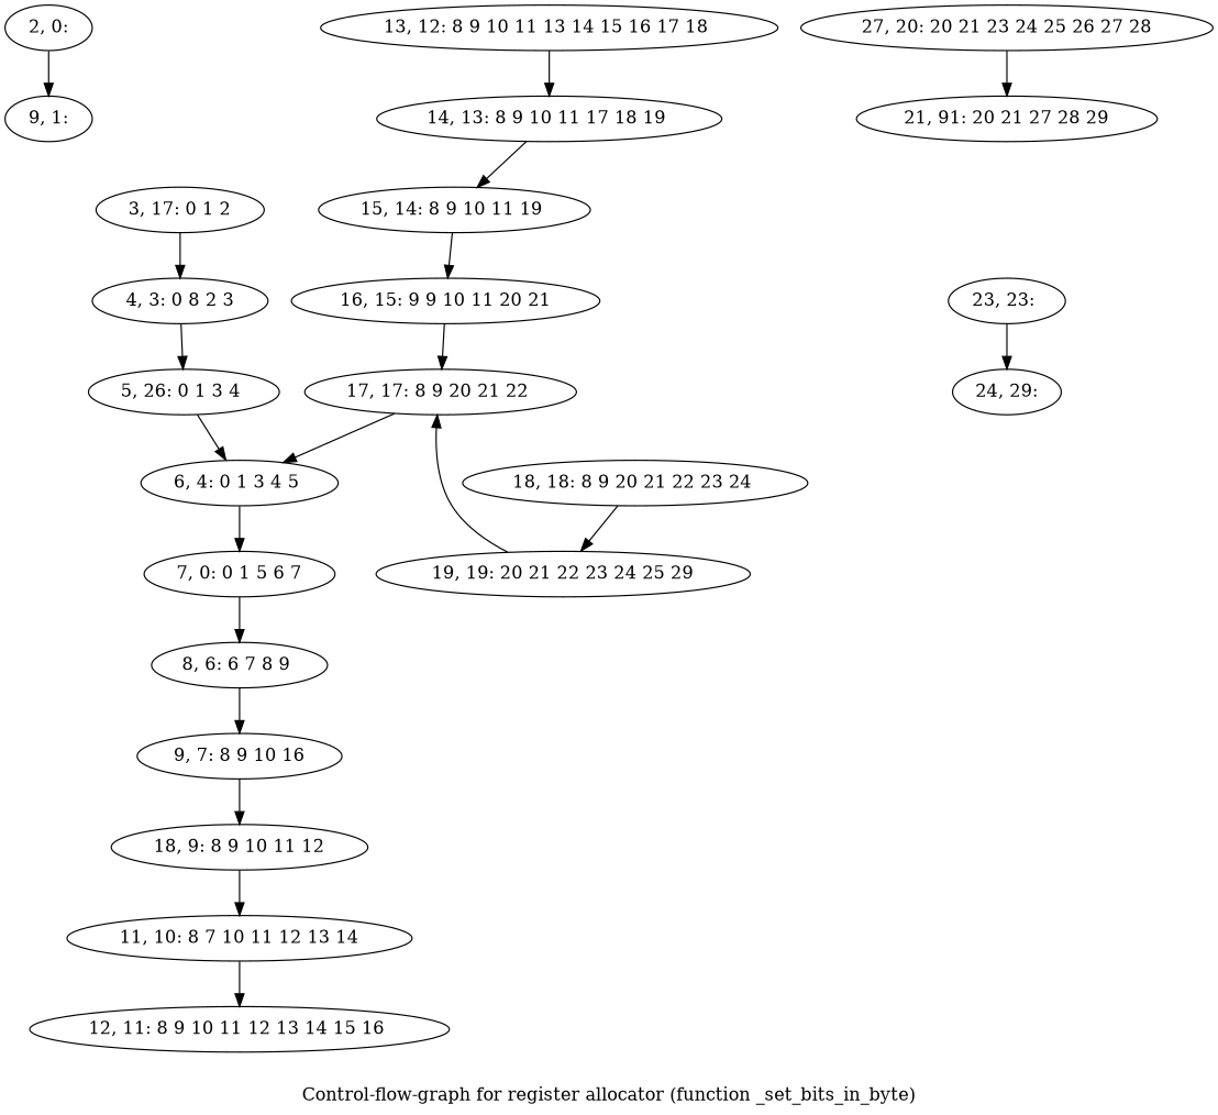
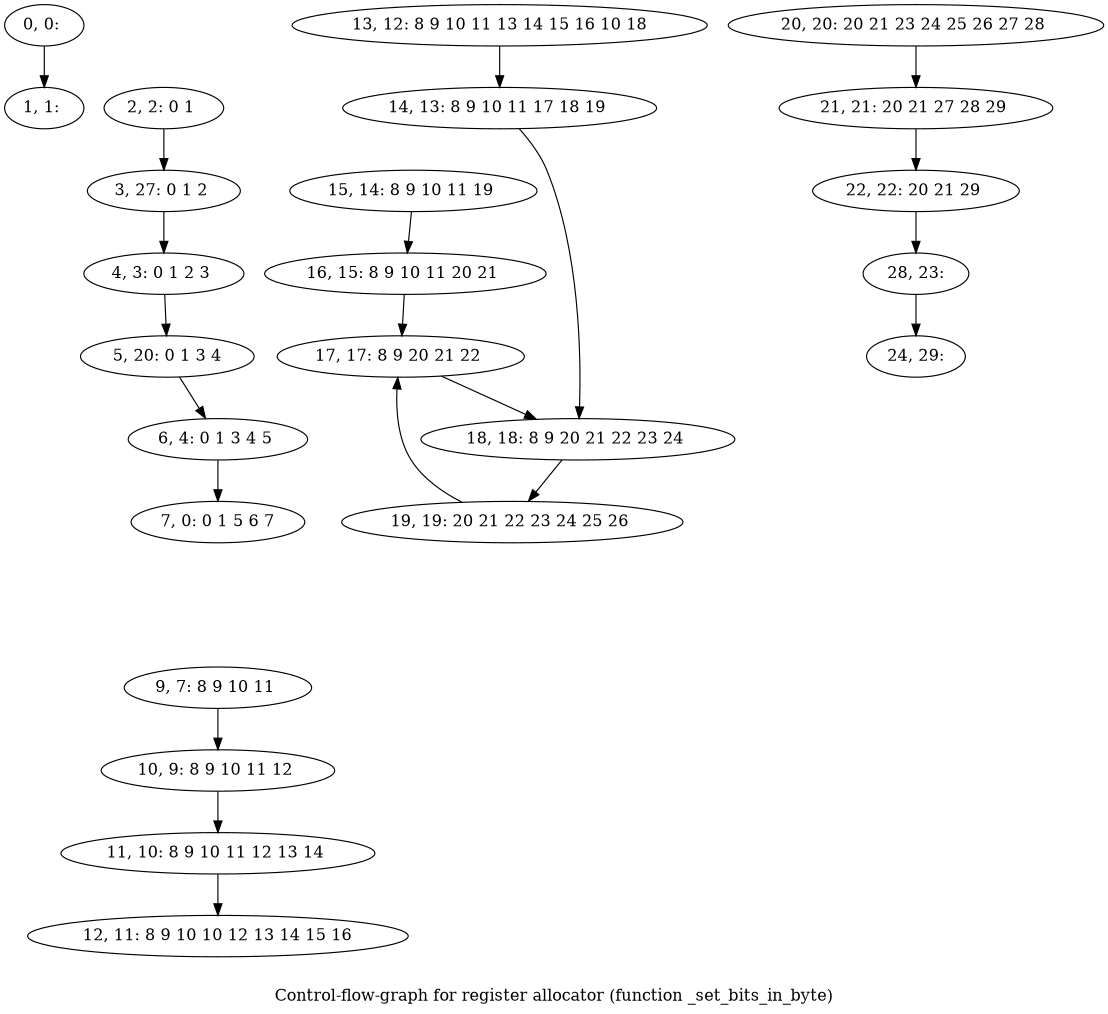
  digraph {
    label="Control-flow-graph for register allocator (function _set_bits_in_byte)"
-   n1 [label="2, 0:"]
-   n2 [label="9, 1:"]
-   n4 [label="3, 17: 0 1 2"]
-   n5 [label="4, 3: 0 8 2 3"]
-   n6 [label="5, 26: 0 1 3 4 "]
+   n1 [label="0, 0: "]
+   n2 [label="1, 1: "]
+   n3 [label="2, 2: 0 1 "]
+   n4 [label="3, 27: 0 1 2 "]
+   n5 [label="4, 3: 0 1 2 3 "]
+   n6 [label="5, 20: 0 1 3 4"]
    n7 [label="6, 4: 0 1 3 4 5 "]
    n8 [label="7, 0: 0 1 5 6 7"]
-   n9 [label="8, 6: 6 7 8 9 "]
-   n10 [label="9, 7: 8 9 10 16"]
-   n11 [label="18, 9: 8 9 10 11 12"]
-   n12 [label="11, 10: 8 7 10 11 12 13 14"]
-   n13 [label="12, 11: 8 9 10 11 12 13 14 15 16 "]
-   n14 [label="13, 12: 8 9 10 11 13 14 15 16 17 18 "]
+   n10 [label="9, 7: 8 9 10 11 "]
+   n11 [label="10, 9: 8 9 10 11 12 "]
+   n12 [label="11, 10: 8 9 10 11 12 13 14 "]
+   n13 [label="12, 11: 8 9 10 10 12 13 14 15 16"]
+   n14 [label="13, 12: 8 9 10 11 13 14 15 16 10 18"]
    n15 [label="14, 13: 8 9 10 11 17 18 19 "]
    n16 [label="15, 14: 8 9 10 11 19 "]
-   n17 [label="16, 15: 9 9 10 11 20 21"]
+   n17 [label="16, 15: 8 9 10 11 20 21 "]
    n18 [label="17, 17: 8 9 20 21 22 "]
    n19 [label="18, 18: 8 9 20 21 22 23 24 "]
-   n20 [label="19, 19: 20 21 22 23 24 25 29"]
-   n21 [label="27, 20: 20 21 23 24 25 26 27 28"]
-   n22 [label="21, 91: 20 21 27 28 29"]
-   n24 [label="23, 23: "]
+   n20 [label="19, 19: 20 21 22 23 24 25 26 "]
+   n21 [label="20, 20: 20 21 23 24 25 26 27 28 "]
+   n22 [label="21, 21: 20 21 27 28 29 "]
+   n23 [label="22, 22: 20 21 29 "]
+   n24 [label="28, 23:"]
    n25 [label="24, 29:"]
    n1 -> n2
+   n3 -> n4
    n4 -> n5
    n5 -> n6
    n6 -> n7
    n7 -> n8
-   n8 -> n9
-   n9 -> n10
    n10 -> n11
    n11 -> n12
    n12 -> n13
    n14 -> n15
-   n15 -> n16
+   n15 -> n19
    n16 -> n17
    n17 -> n18
-   n18 -> n7
+   n18 -> n19
    n19 -> n20
    n20 -> n18
    n21 -> n22
+   n22 -> n23
+   n23 -> n24
    n24 -> n25
  }
